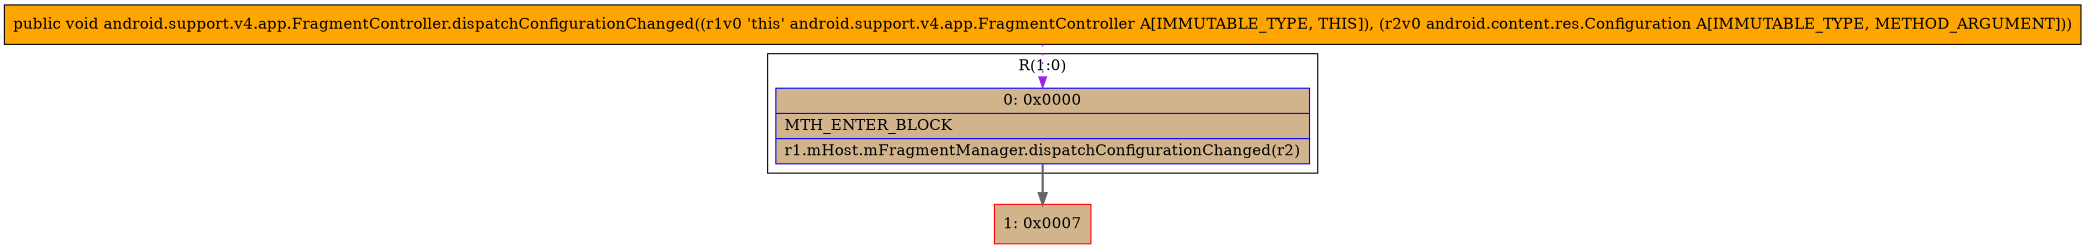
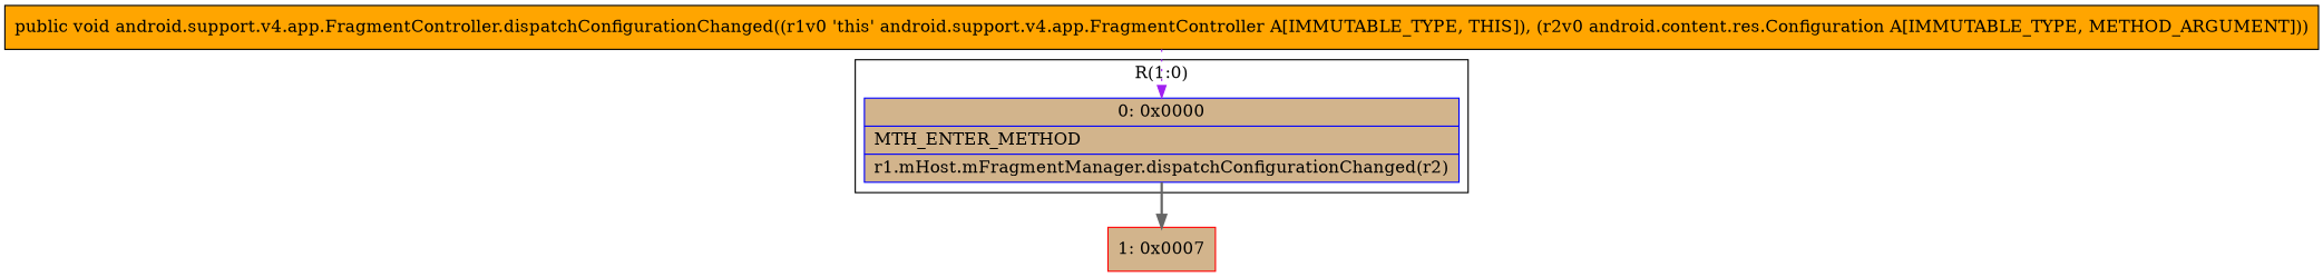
  digraph {
    node [shape=record style=filled fillcolor=tan]
-   n1 [color=blue label="{0\:\ 0x0000|MTH_ENTER_BLOCK\l|r1.mHost.mFragmentManager.dispatchConfigurationChanged(r2)\l}"]
+   n1 [color=blue label="{0\:\ 0x0000|MTH_ENTER_METHOD\l|r1.mHost.mFragmentManager.dispatchConfigurationChanged(r2)\l}"]
    n2 [color=red label="{1\:\ 0x0007}"]
    n3 [label="{public void android.support.v4.app.FragmentController.dispatchConfigurationChanged((r1v0 'this' android.support.v4.app.FragmentController A[IMMUTABLE_TYPE, THIS]), (r2v0 android.content.res.Configuration A[IMMUTABLE_TYPE, METHOD_ARGUMENT])) }" fillcolor=orange]
    subgraph cluster_1 {
      label="R(1:0)"
      n1
    }
    n1 -> n2 [color=gray40 style=bold]
    n3 -> n1 [color=purple style=dotted]
  }
